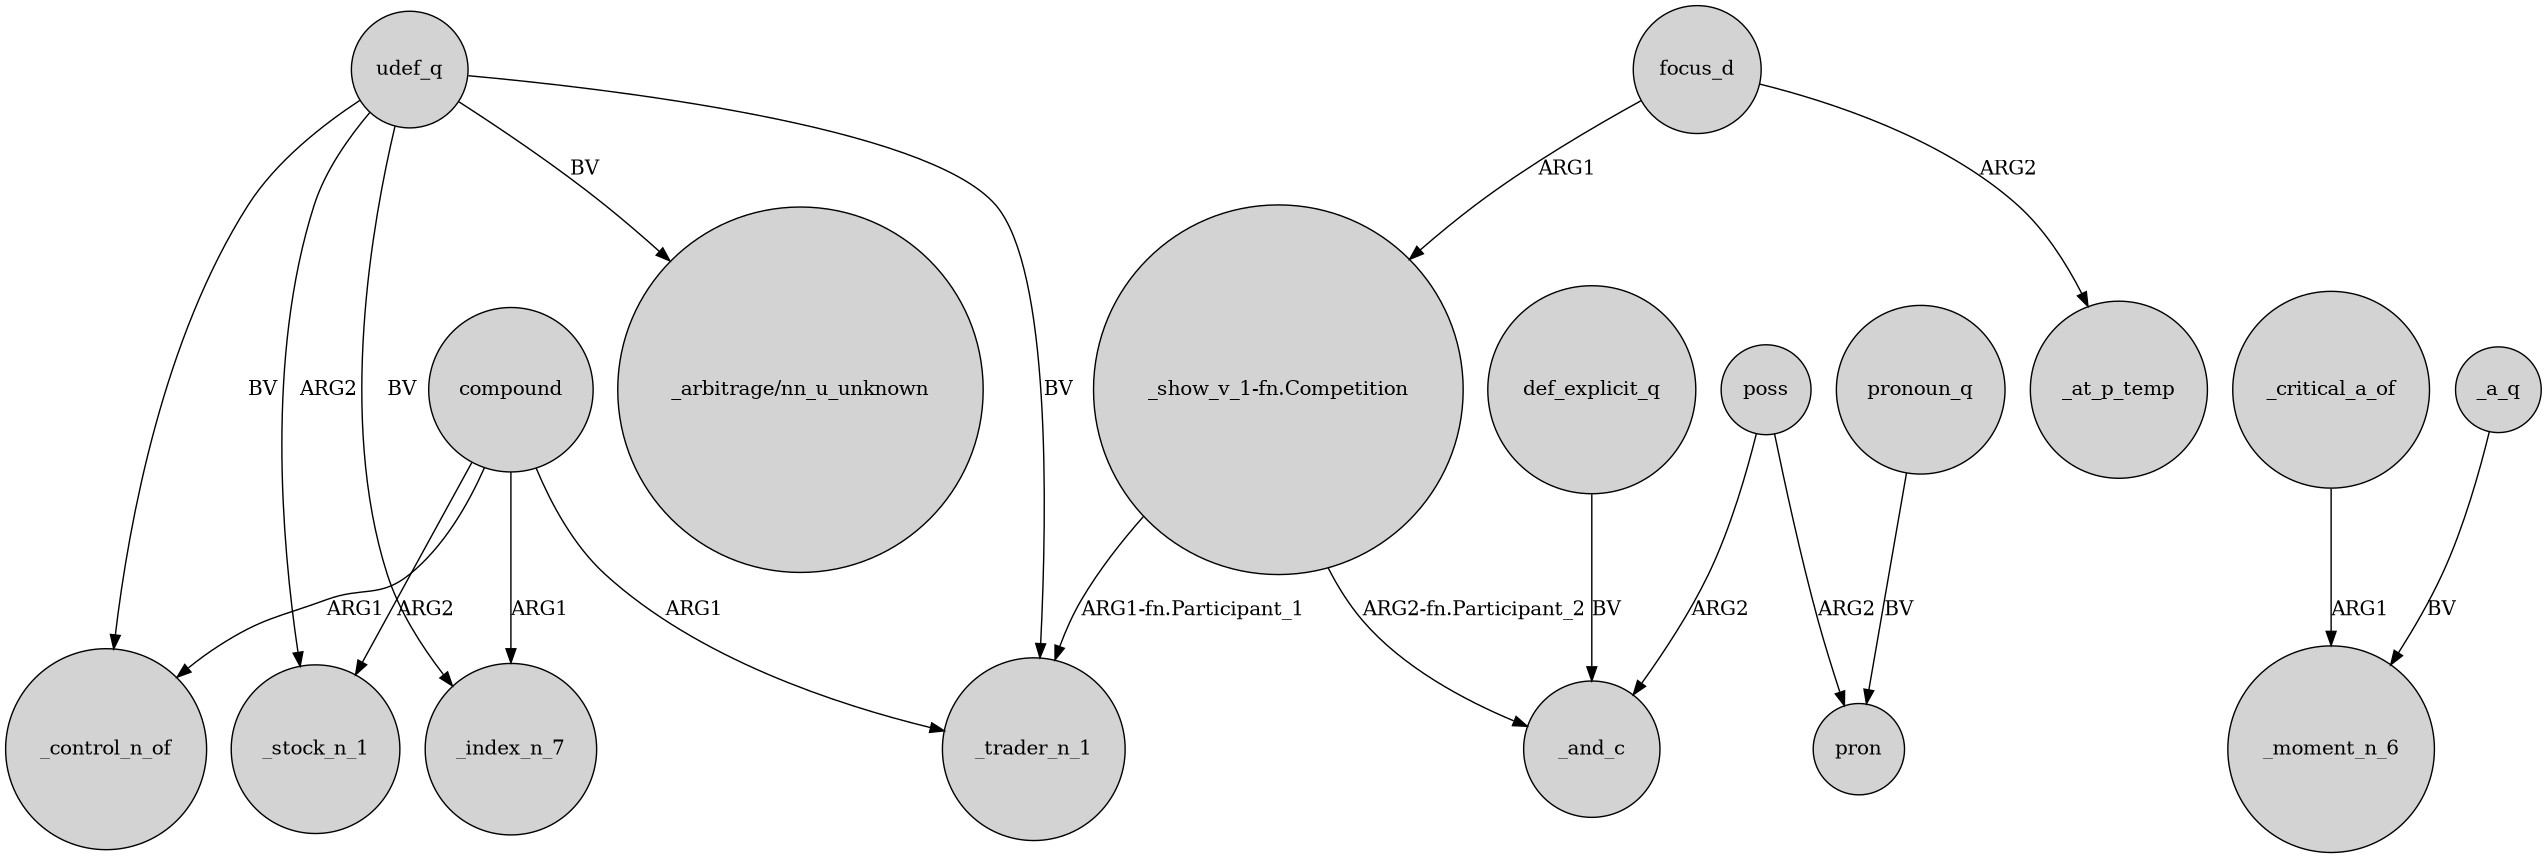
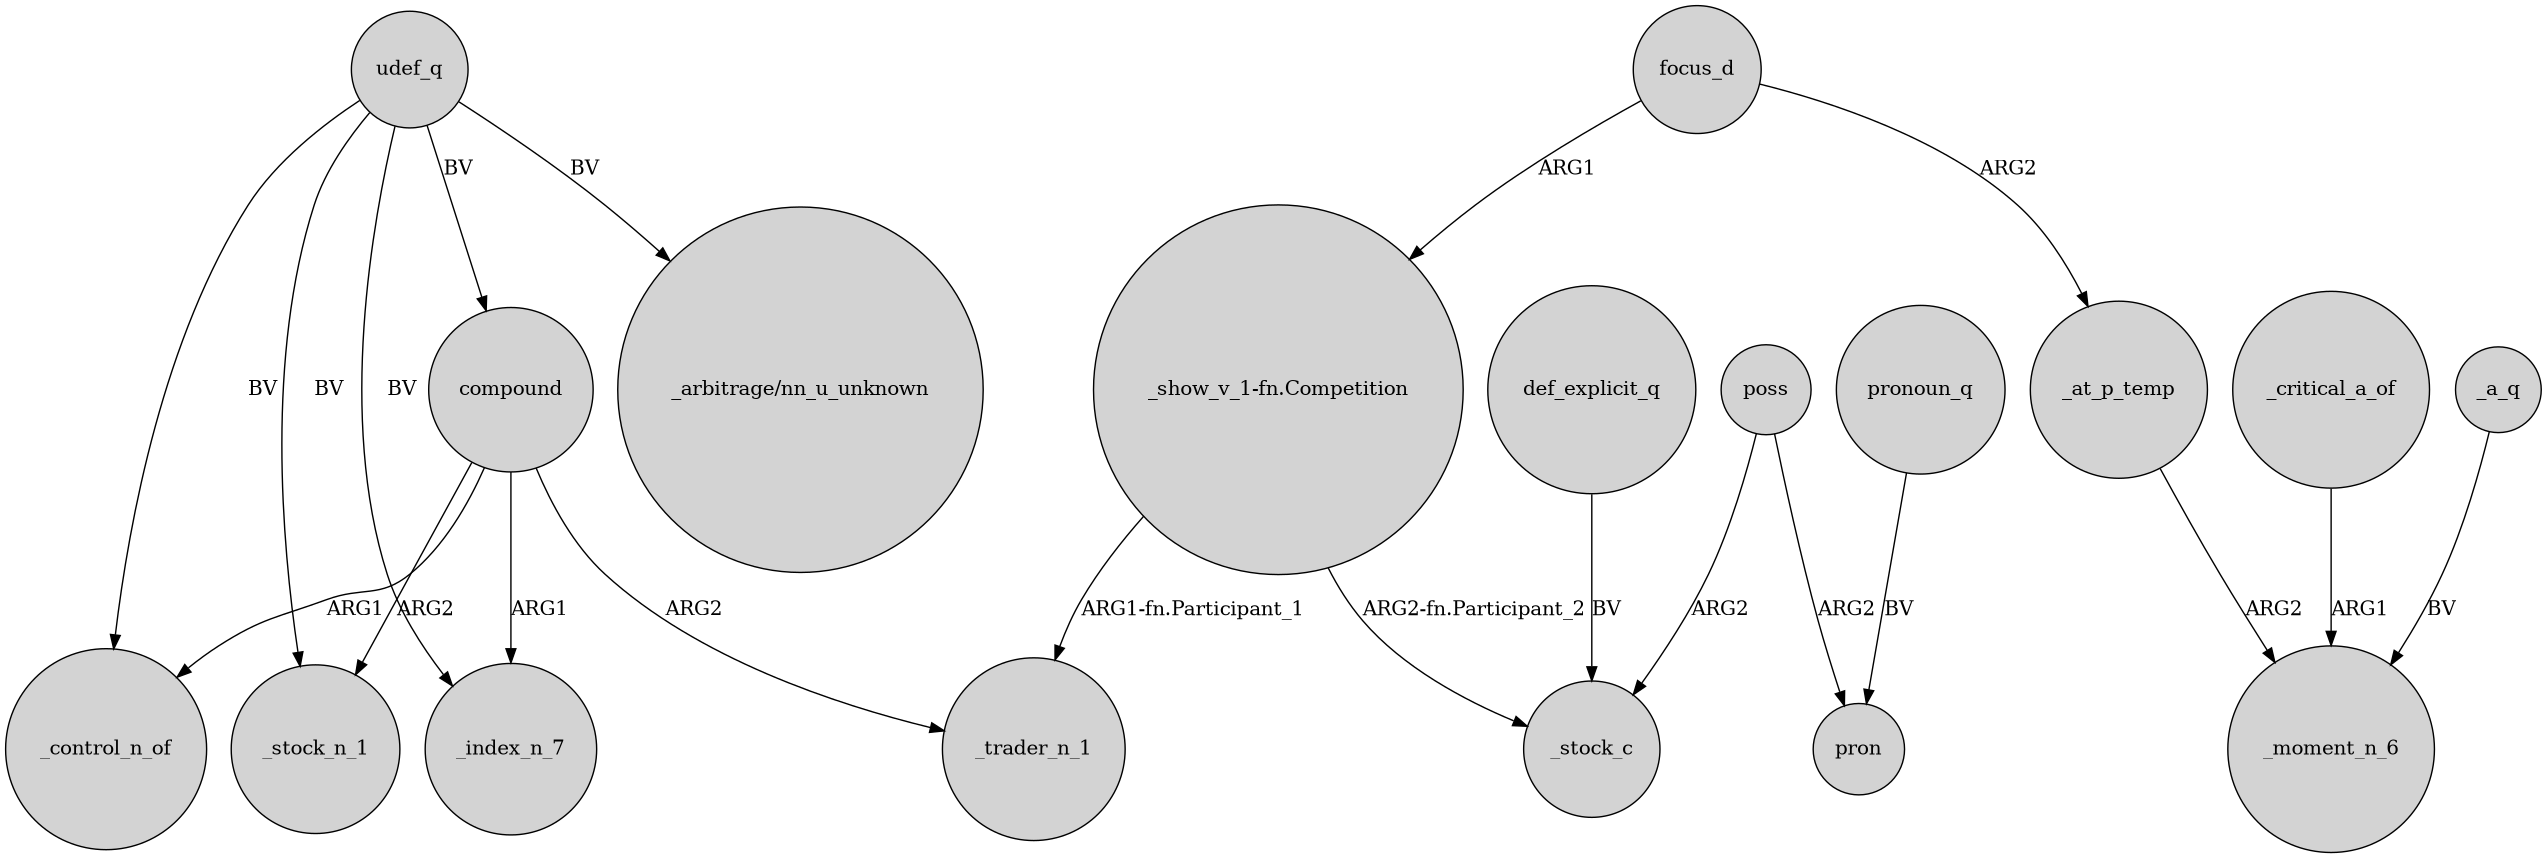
  digraph {
    node [shape=circle style=filled]
    udef_q
    _control_n_of
    _trader_n_1
    n4 [label=_index_n_7]
    _stock_n_1
    "_arbitrage/nn_u_unknown"
    compound
    focus_d
    "_show_v_1-fn.Competition"
    _at_p_temp
-   _and_c
+   _and_c [label=_stock_c]
    n12 [label=_moment_n_6]
    def_explicit_q
    pronoun_q
    pron
    poss
    _critical_a_of
    _a_q
    udef_q -> _control_n_of [label=BV]
-   udef_q -> _trader_n_1 [label=BV]
+   udef_q -> compound [label=BV]
    udef_q -> n4 [label=BV]
-   udef_q -> _stock_n_1 [label=ARG2]
+   udef_q -> _stock_n_1 [label=BV]
    udef_q -> "_arbitrage/nn_u_unknown" [label=BV]
    compound -> _control_n_of [label=ARG1]
-   compound -> _trader_n_1 [label=ARG1]
+   compound -> _trader_n_1 [label=ARG2]
    compound -> n4 [label=ARG1]
    compound -> _stock_n_1 [label=ARG2]
    focus_d -> "_show_v_1-fn.Competition" [label=ARG1]
    focus_d -> _at_p_temp [label=ARG2]
    "_show_v_1-fn.Competition" -> _trader_n_1 [label="ARG1-fn.Participant_1"]
    "_show_v_1-fn.Competition" -> _and_c [label="ARG2-fn.Participant_2"]
+   _at_p_temp -> n12 [label=ARG2]
    def_explicit_q -> _and_c [label=BV]
    pronoun_q -> pron [label=BV]
    poss -> _and_c [label=ARG2]
    poss -> pron [label=ARG2]
    _critical_a_of -> n12 [label=ARG1]
    _a_q -> n12 [label=BV]
  }
